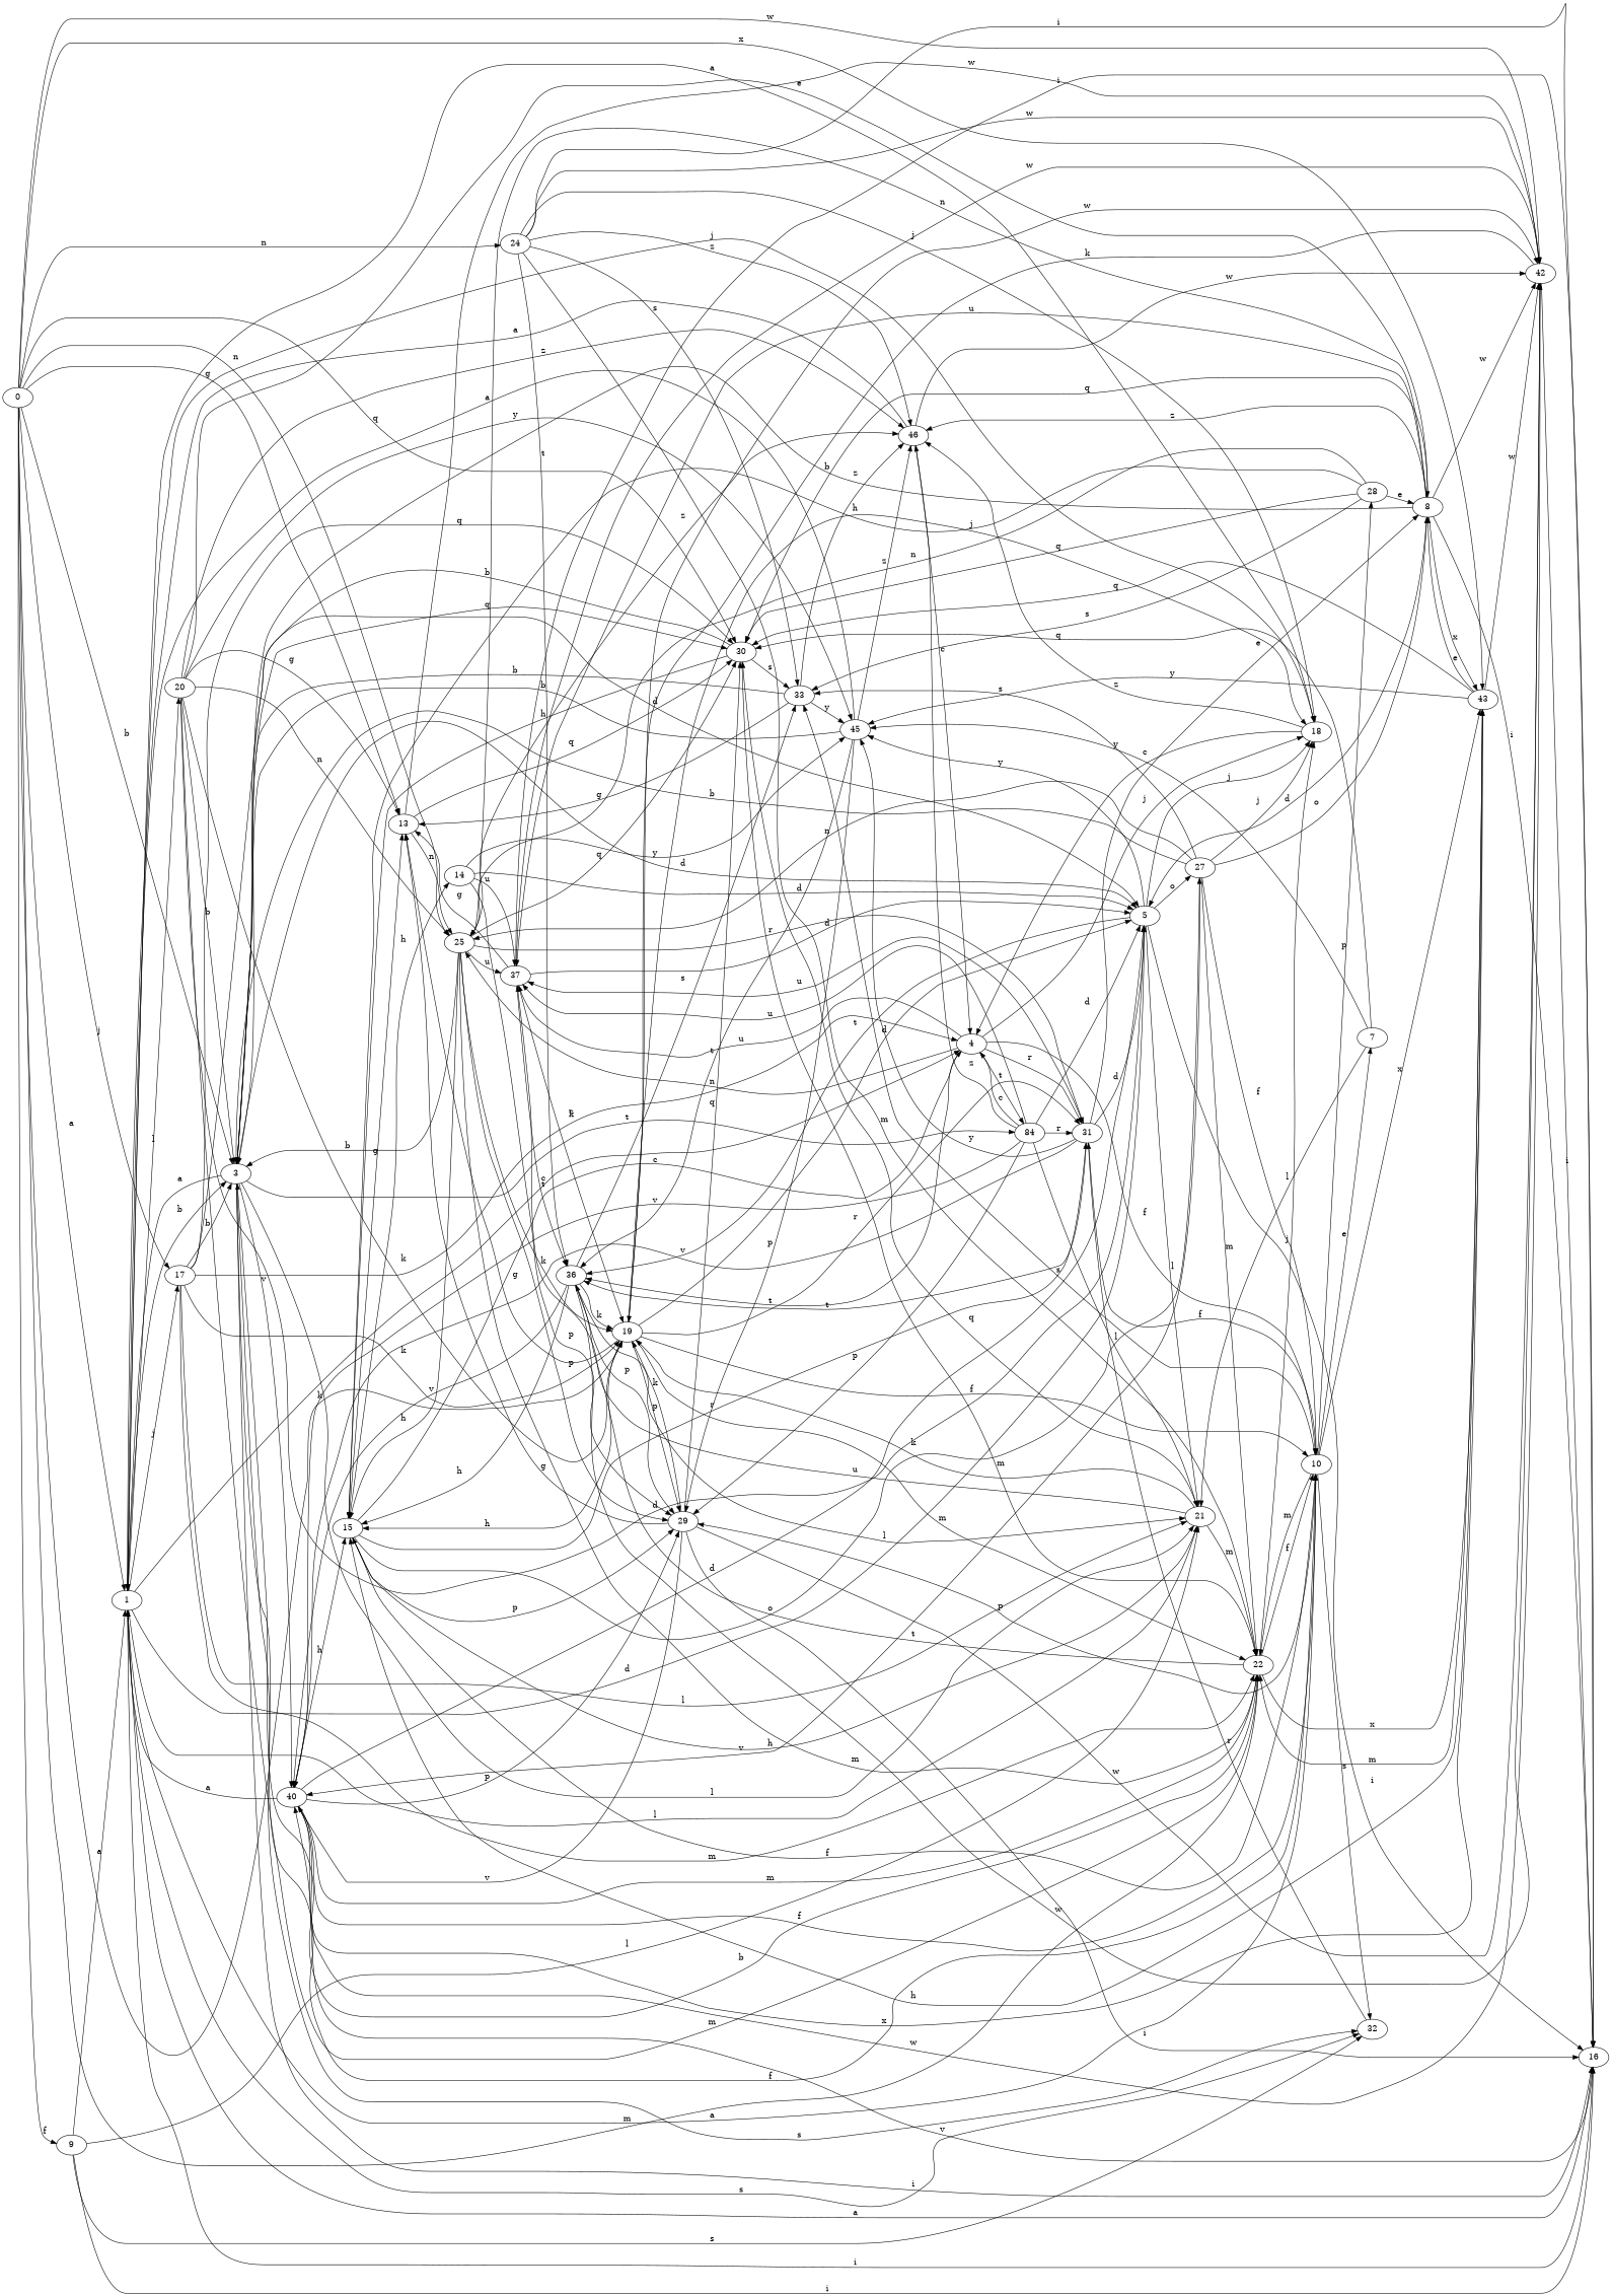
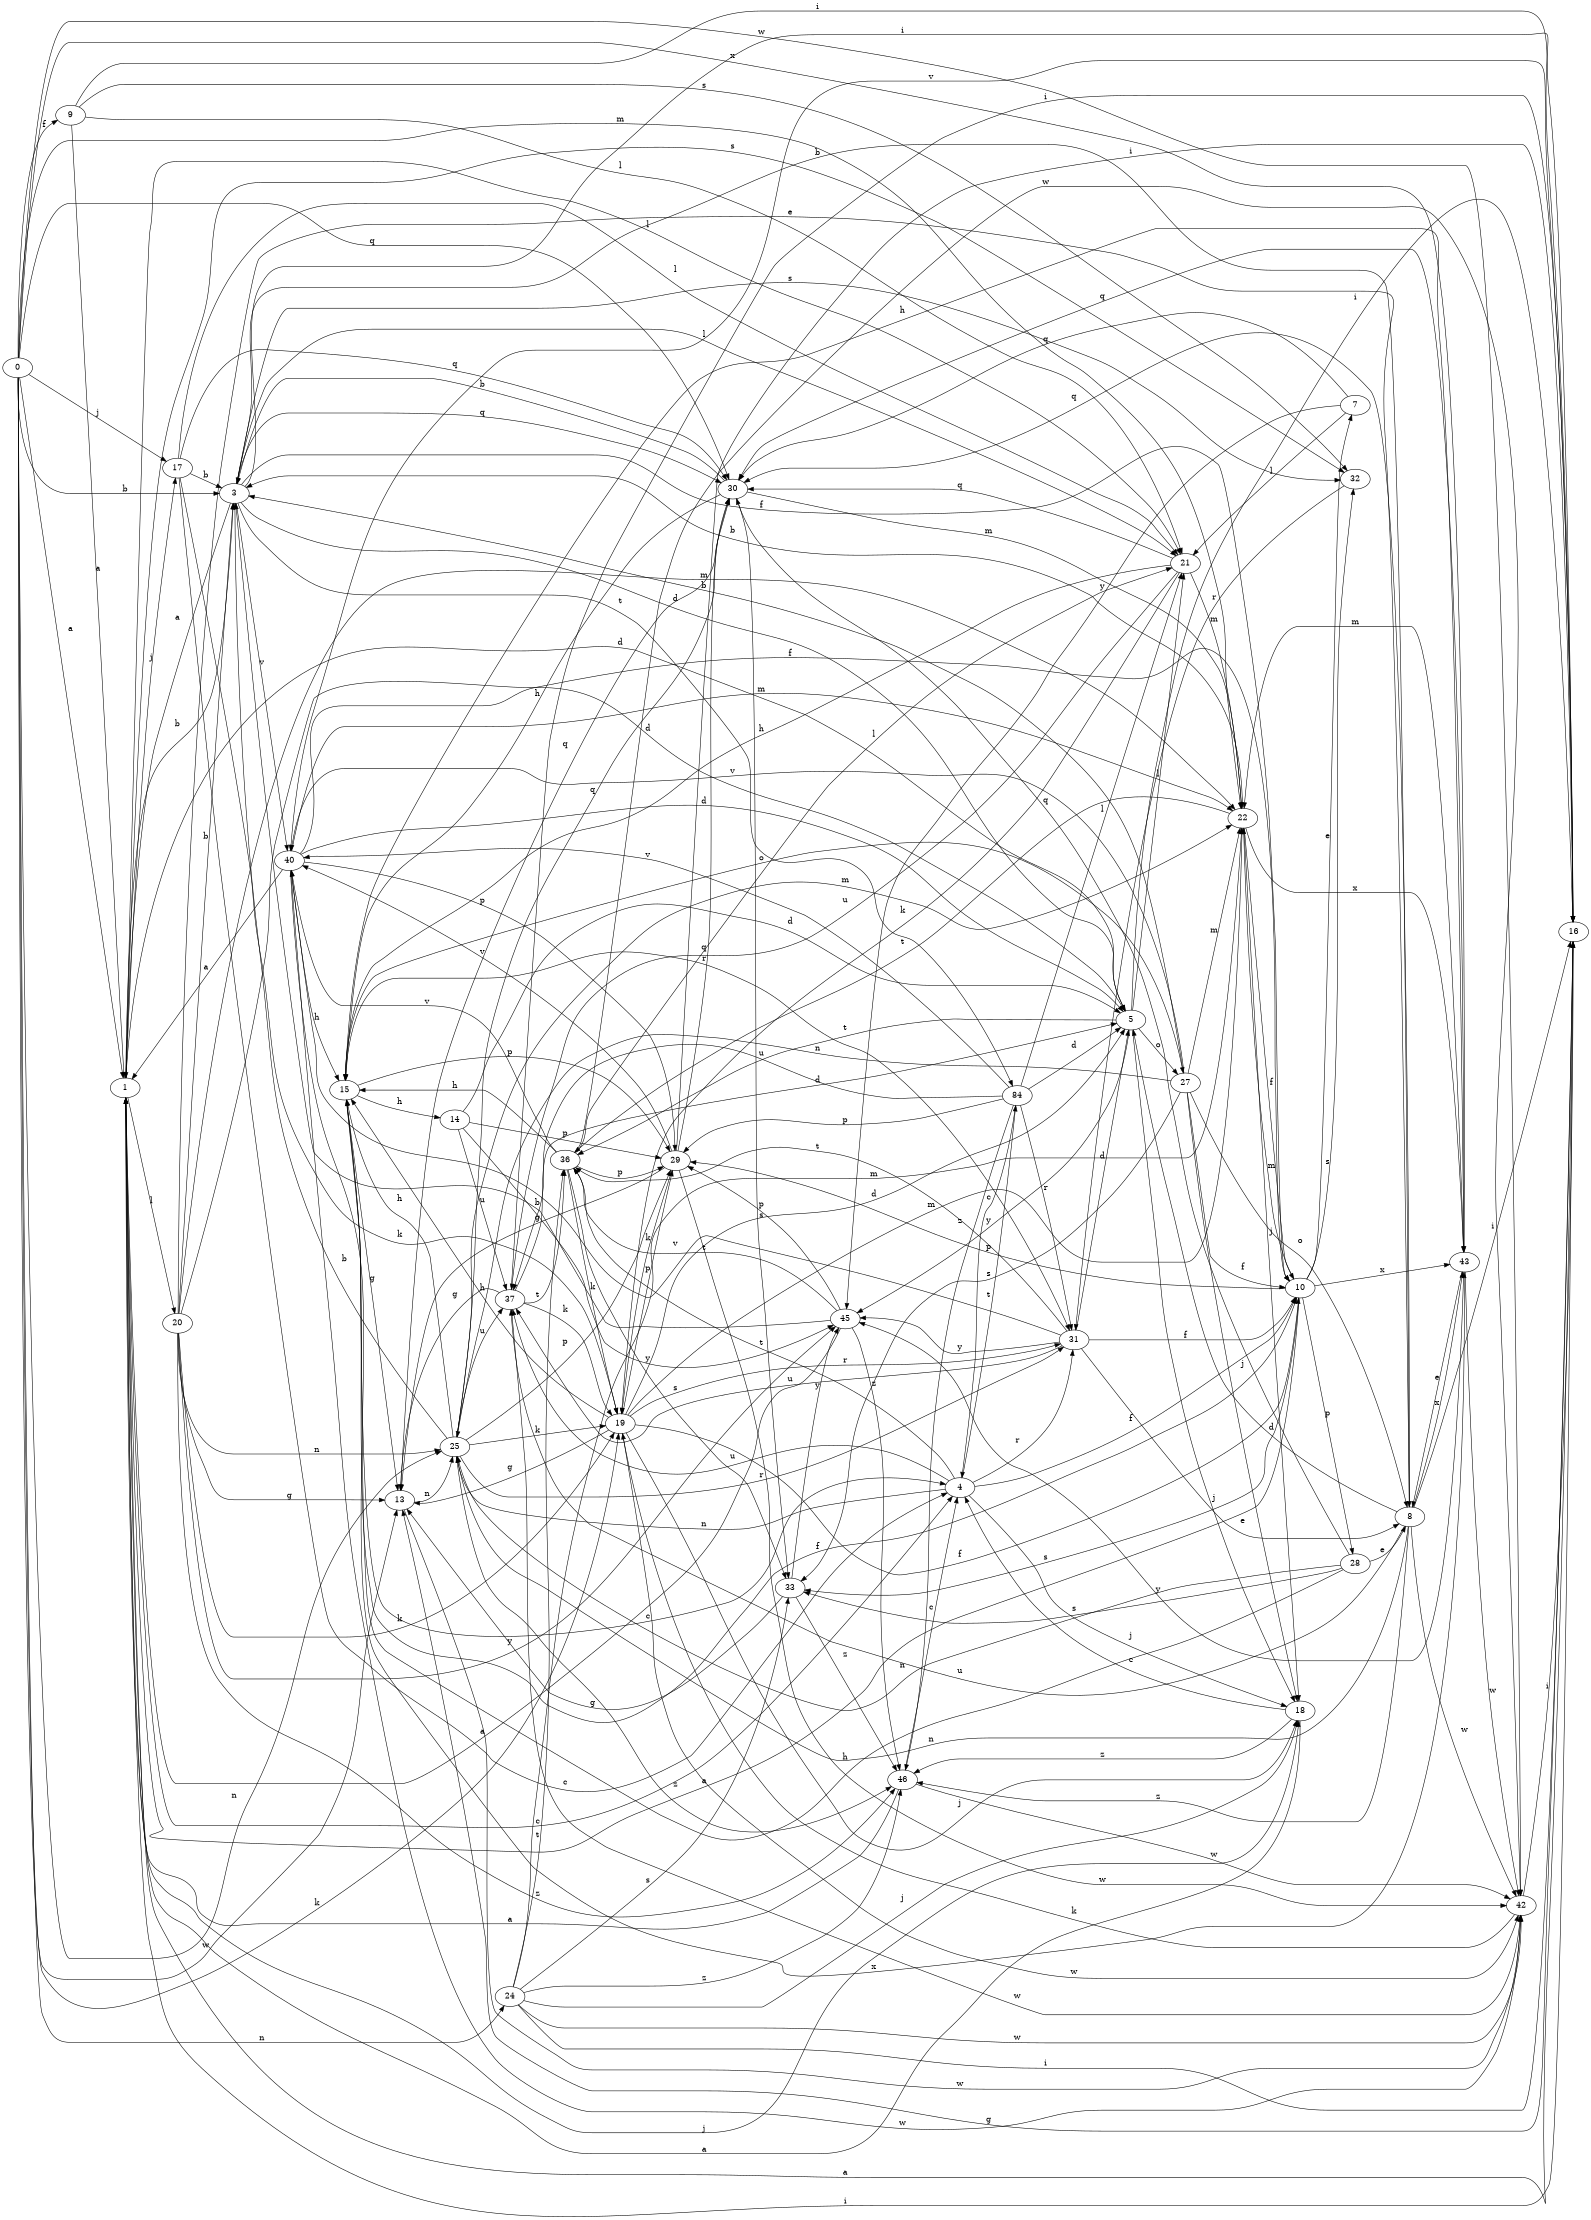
  strict digraph {
    rankdir=LR
    0
    1
    3
    9
    13
    17
    19
    22
    24
    25
    30
    42
    43
    4
    5
    16
    18
    20
    21
    32
    10
    n22 [label=84]
    40
    31
    29
    15
    36
    46
    33
    37
    45
    8
    27
    7
    28
    14
    0 -> 1 [label=a]
    0 -> 3 [label=b]
    0 -> 9 [label=f]
-   0 -> 13 [label=g]
+   0 -> 13 [label=w]
    0 -> 17 [label=j]
    0 -> 19 [label=k]
    0 -> 22 [label=m]
    0 -> 24 [label=n]
    0 -> 25 [label=n]
    0 -> 30 [label=q]
    0 -> 42 [label=w]
    0 -> 43 [label=x]
    1 -> 3 [label=b]
    1 -> 17 [label=j]
    1 -> 4 [label=c]
    1 -> 5 [label=d]
    1 -> 16 [label=i]
    1 -> 18 [label=j]
    1 -> 20 [label=l]
    1 -> 21 [label=l]
    1 -> 32 [label=s]
    3 -> 1 [label=a]
    3 -> 30 [label=q]
    3 -> 5 [label=d]
    3 -> 16 [label=i]
    3 -> 21 [label=l]
    3 -> 32 [label=s]
    3 -> 10 [label=f]
    3 -> n22 [label=t]
    3 -> 40 [label=v]
    9 -> 1 [label=a]
    9 -> 16 [label=i]
    9 -> 21 [label=l]
    9 -> 32 [label=s]
    13 -> 25 [label=n]
    13 -> 30 [label=q]
    13 -> 42 [label=w]
    17 -> 3 [label=b]
    17 -> 19 [label=k]
-   17 -> 22 [label=m]
    17 -> 30 [label=q]
    17 -> 4 [label=c]
-   17 -> 5 [label=d]
    17 -> 21 [label=l]
    19 -> 13 [label=g]
    19 -> 22 [label=m]
    19 -> 42 [label=w]
    19 -> 5 [label=d]
    19 -> 18 [label=j]
    19 -> 10 [label=f]
    19 -> 31 [label=r]
    19 -> 29 [label=p]
    19 -> 15 [label=h]
    22 -> 3 [label=b]
    22 -> 43 [label=x]
    22 -> 18 [label=j]
    22 -> 10 [label=f]
    22 -> 36 [label=t]
    24 -> 22 [label=m]
    24 -> 42 [label=w]
    24 -> 16 [label=i]
    24 -> 18 [label=j]
    24 -> 36 [label=t]
    24 -> 46 [label=z]
    24 -> 33 [label=s]
    25 -> 3 [label=b]
    25 -> 19 [label=k]
    25 -> 22 [label=m]
    25 -> 30 [label=q]
    25 -> 31 [label=r]
    25 -> 29 [label=p]
    25 -> 15 [label=h]
    25 -> 46 [label=z]
    25 -> 37 [label=u]
    30 -> 3 [label=b]
    30 -> 22 [label=m]
    30 -> 15 [label=h]
    30 -> 33 [label=s]
    42 -> 19 [label=k]
    42 -> 16 [label=i]
    43 -> 22 [label=m]
    43 -> 30 [label=q]
    43 -> 42 [label=w]
    43 -> 15 [label=h]
    43 -> 45 [label=y]
    43 -> 8 [label=e]
    4 -> 25 [label=n]
    4 -> 18 [label=j]
    4 -> 10 [label=f]
    4 -> n22 [label=t]
    4 -> 31 [label=r]
    4 -> 36 [label=t]
    4 -> 37 [label=u]
    5 -> 16 [label=i]
    5 -> 18 [label=j]
    5 -> 21 [label=l]
    5 -> 36 [label=t]
    5 -> 45 [label=y]
    5 -> 27 [label=o]
    16 -> 1 [label=a]
+   16 -> 13 [label=g]
    16 -> 40 [label=v]
    18 -> 1 [label=a]
    18 -> 4 [label=c]
    18 -> 46 [label=z]
    20 -> 3 [label=b]
    20 -> 13 [label=g]
    20 -> 19 [label=k]
    20 -> 22 [label=m]
    20 -> 25 [label=n]
    20 -> 5 [label=d]
    20 -> 46 [label=z]
    20 -> 45 [label=y]
    20 -> 8 [label=e]
    21 -> 19 [label=k]
    21 -> 22 [label=m]
    21 -> 30 [label=q]
    21 -> 15 [label=h]
    21 -> 37 [label=u]
    32 -> 31 [label=r]
    10 -> 1 [label=a]
    10 -> 22 [label=m]
    10 -> 43 [label=x]
    10 -> 32 [label=s]
    10 -> 29 [label=p]
    10 -> 33 [label=s]
    10 -> 7 [label=e]
    10 -> 28 [label=p]
    n22 -> 4 [label=c]
    n22 -> 5 [label=d]
    n22 -> 21 [label=l]
    n22 -> 40 [label=v]
    n22 -> 31 [label=r]
    n22 -> 29 [label=p]
    n22 -> 46 [label=z]
    n22 -> 37 [label=u]
    40 -> 1 [label=a]
    40 -> 22 [label=m]
    40 -> 42 [label=w]
    40 -> 43 [label=x]
    40 -> 5 [label=d]
    40 -> 10 [label=f]
    40 -> 29 [label=p]
    40 -> 15 [label=h]
    31 -> 5 [label=d]
    31 -> 10 [label=f]
    31 -> 40 [label=v]
    31 -> 36 [label=t]
    31 -> 37 [label=u]
    31 -> 45 [label=y]
    31 -> 8 [label=e]
    29 -> 13 [label=g]
    29 -> 19 [label=k]
    29 -> 30 [label=q]
    29 -> 42 [label=w]
    29 -> 16 [label=i]
    29 -> 40 [label=v]
    15 -> 13 [label=g]
    15 -> 4 [label=c]
    15 -> 10 [label=f]
    15 -> 31 [label=r]
    15 -> 29 [label=p]
    15 -> 27 [label=o]
    15 -> 14 [label=h]
    36 -> 19 [label=k]
    36 -> 42 [label=w]
    36 -> 21 [label=l]
    36 -> 40 [label=v]
    36 -> 29 [label=p]
    36 -> 15 [label=h]
    36 -> 33 [label=s]
    46 -> 1 [label=a]
    46 -> 42 [label=w]
    46 -> 4 [label=c]
-   33 -> 3 [label=b]
    33 -> 13 [label=g]
    33 -> 46 [label=z]
    33 -> 45 [label=y]
    37 -> 13 [label=g]
    37 -> 19 [label=k]
    37 -> 42 [label=w]
    37 -> 5 [label=d]
    37 -> 16 [label=i]
    37 -> 36 [label=t]
    45 -> 1 [label=a]
    45 -> 3 [label=b]
    45 -> 29 [label=p]
    45 -> 36 [label=t]
    45 -> 46 [label=z]
    8 -> 3 [label=b]
    8 -> 25 [label=n]
    8 -> 30 [label=q]
    8 -> 42 [label=w]
    8 -> 43 [label=x]
    8 -> 5 [label=d]
    8 -> 16 [label=i]
    8 -> 46 [label=z]
    8 -> 37 [label=u]
    27 -> 3 [label=b]
    27 -> 22 [label=m]
    27 -> 25 [label=n]
    27 -> 18 [label=j]
    27 -> 10 [label=f]
    27 -> 40 [label=v]
    27 -> 33 [label=s]
    27 -> 8 [label=o]
    7 -> 30 [label=q]
    7 -> 21 [label=l]
    7 -> 45 [label=y]
    28 -> 25 [label=n]
    28 -> 30 [label=q]
    28 -> 15 [label=h]
    28 -> 33 [label=s]
    28 -> 8 [label=e]
    14 -> 5 [label=d]
    14 -> 29 [label=p]
    14 -> 37 [label=u]
    14 -> 45 [label=y]
  }
